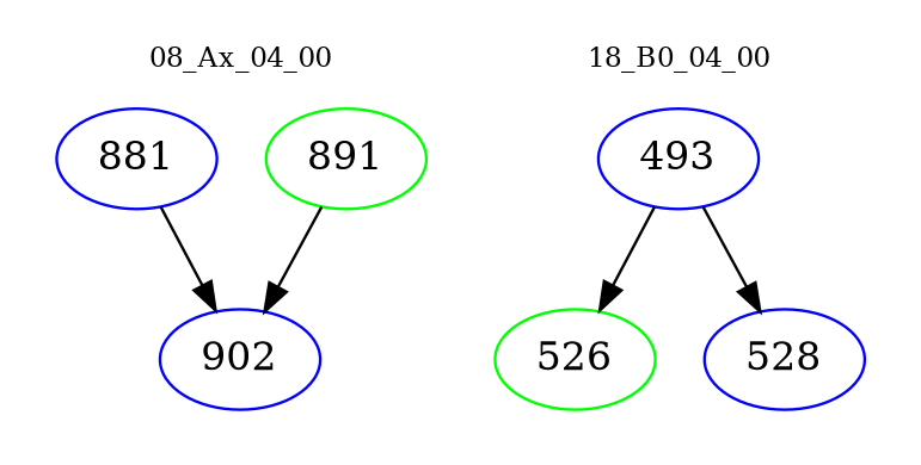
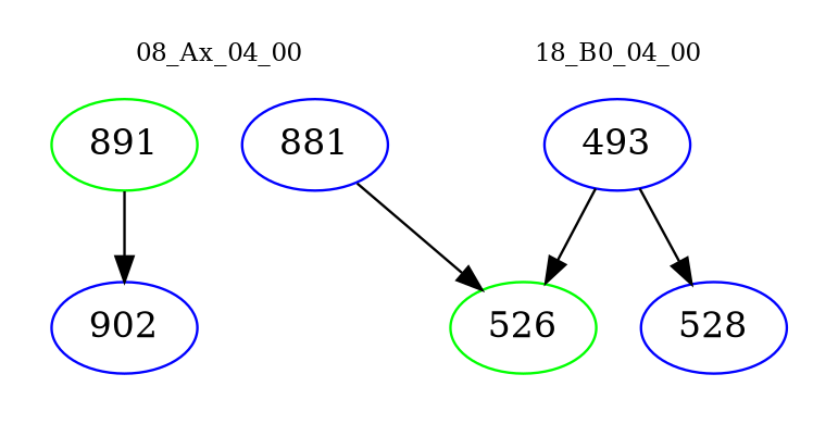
  digraph {
    node [color=blue]
    edge [color=black]
    n1 [color=green label=891]
    n2 [label=881]
    n3 [label=902]
    n4 [color=green label=526]
    n5 [label=493]
    n6 [label=528]
    subgraph cluster_1 {
      color=white
      fontsize=10
      label="08_Ax_04_00"
      n1
      n2
      n3
    }
    subgraph cluster_2 {
      color=white
      fontsize=10
      label="18_B0_04_00"
      n4
      n5
      n6
    }
    n1 -> n3
-   n2 -> n3
+   n2 -> n4
    n5 -> n4
    n5 -> n6
  }
